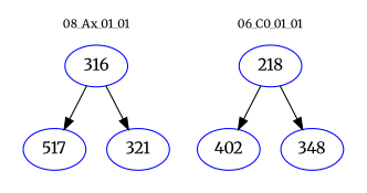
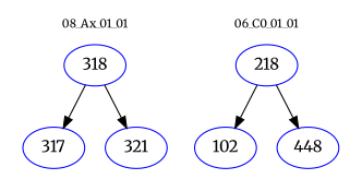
  digraph {
    fontname=Merriweather
    node [color=blue fontname=Merriweather]
    edge [color=black fontname=Merriweather]
-   n1 [label=316]
-   n2 [label=517]
+   n1 [label=318]
+   n2 [label=317]
    n3 [label=321]
    n4 [label=218]
-   n5 [label=402]
-   n6 [label=348]
+   n5 [label=102]
+   n6 [label=448]
    subgraph cluster_1 {
      color=white
      fontsize=10
      label="08_Ax_01_01"
      n1
      n2
      n3
    }
    subgraph cluster_2 {
      color=white
      fontsize=10
      label="06_C0_01_01"
      n4
      n5
      n6
    }
    n1 -> n2
    n1 -> n3
    n4 -> n5
    n4 -> n6
  }
